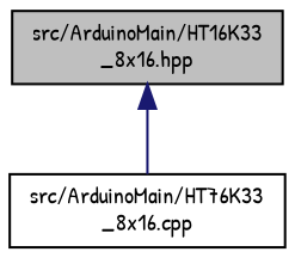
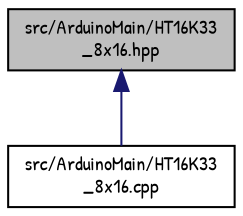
  digraph {
    fontname="Patrick Hand"
    node [color=black fontname="Patrick Hand" fontsize=10 shape=record style=filled]
    n1 [fillcolor=grey75 fontcolor=black height=0.2 label="src/ArduinoMain/HT16K33\l_8x16.hpp" width=0.4]
-   n2 [fillcolor=white height=0.2 label="src/ArduinoMain/HT76K33\l_8x16.cpp" width=0.4]
+   n2 [fillcolor=white height=0.2 label="src/ArduinoMain/HT16K33\l_8x16.cpp" width=0.4]
    n1 -> n2 [color=midnightblue dir=back fontname="Patrick Hand" fontsize=10 labelfontname=Helvetica labelfontsize=10 style=solid]
  }
